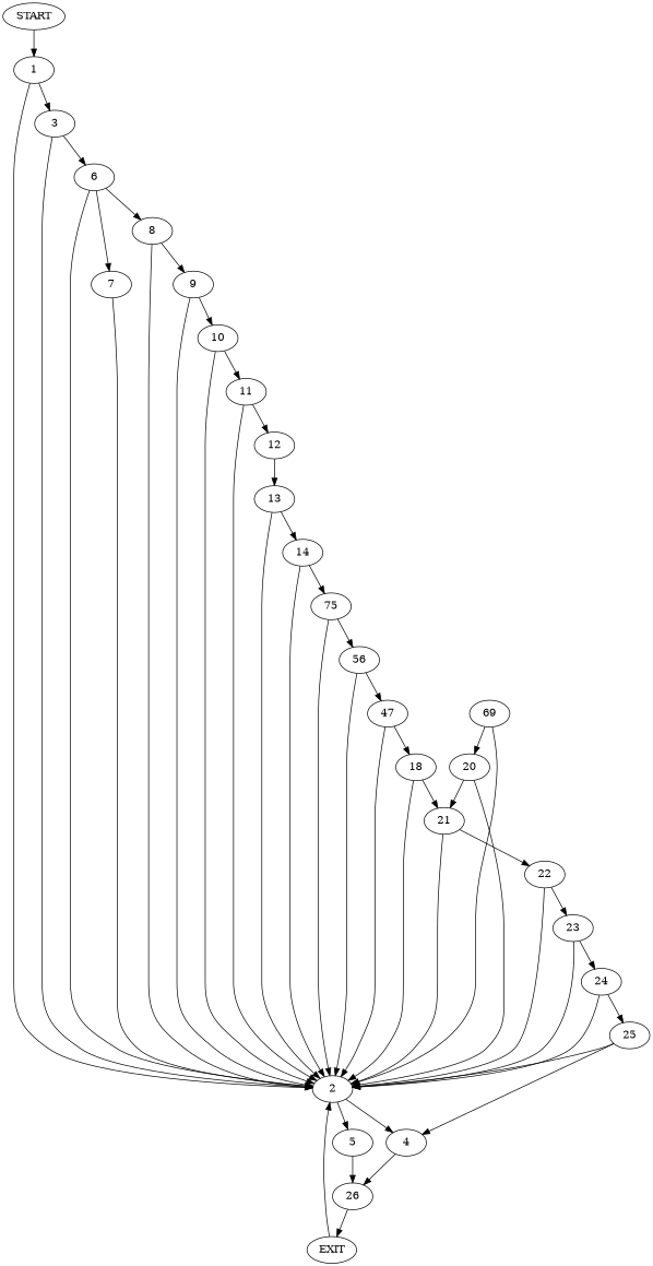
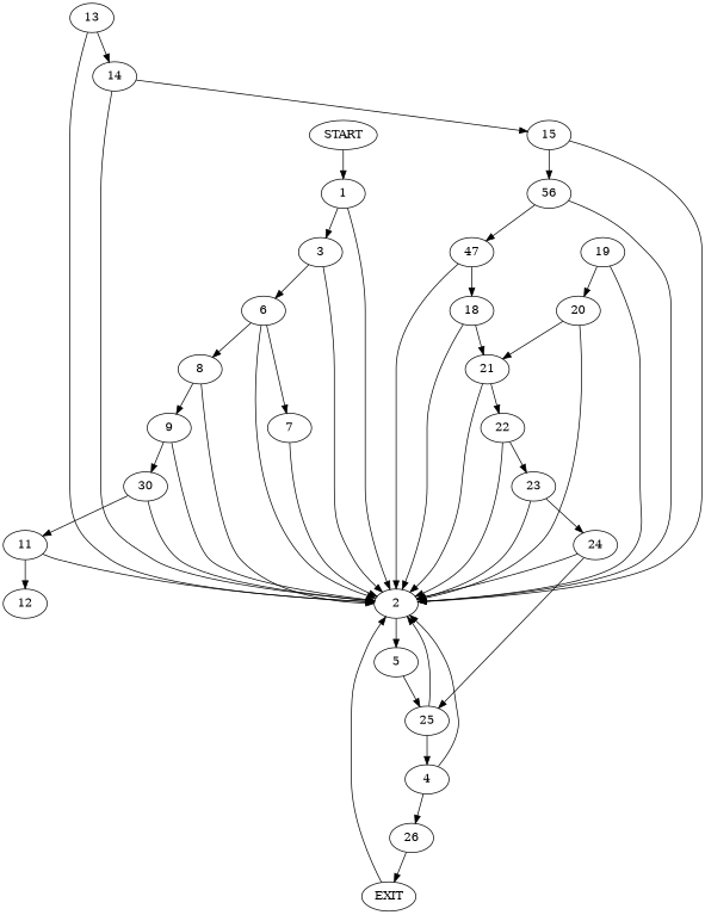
  digraph {
    n1 [label=START]
    1
    2
    3
    n5 [label=EXIT]
    4
    5
    6
    26
    7
    8
    9
-   10
+   10 [label=30]
    11
    12
    13
    14
-   15 [label=75]
+   15
    n19 [label=56]
    n20 [label=47]
    18
    21
-   19 [label=69]
+   19
    20
    22
    23
    24
    25
    n1 -> 1
    1 -> 2
    1 -> 3
-   2 -> 4
+   4 -> 2
    2 -> 5
    3 -> 2
    3 -> 6
    n5 -> 2
    4 -> 26
-   5 -> 26
+   5 -> 25
    6 -> 2
    6 -> 7
    6 -> 8
    26 -> n5
    7 -> 2
    8 -> 2
    8 -> 9
    9 -> 2
    9 -> 10
    10 -> 2
    10 -> 11
    11 -> 2
    11 -> 12
-   12 -> 13
    13 -> 2
    13 -> 14
    14 -> 2
    14 -> 15
    15 -> 2
    15 -> n19
    n19 -> 2
    n19 -> n20
    n20 -> 2
    n20 -> 18
    18 -> 2
    18 -> 21
    21 -> 2
    21 -> 22
    19 -> 2
    19 -> 20
    20 -> 2
    20 -> 21
    22 -> 2
    22 -> 23
    23 -> 2
    23 -> 24
    24 -> 2
    24 -> 25
    25 -> 2
    25 -> 4
  }
